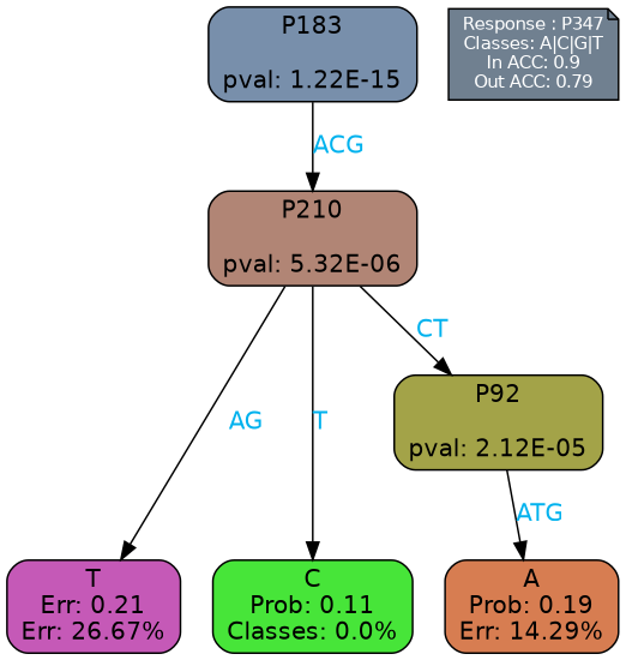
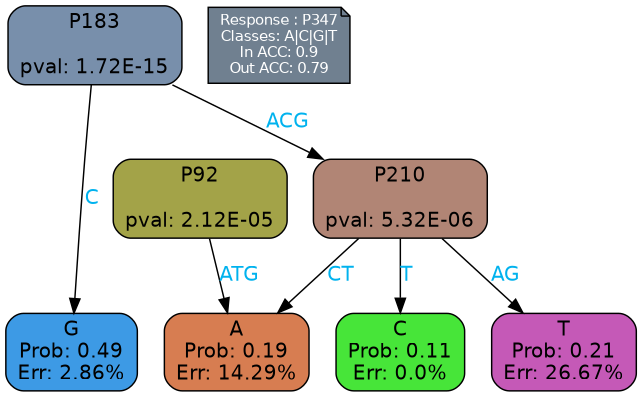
  digraph {
    ranksep=equally
    splines=polylines
    node [color=black fontname=helvetica shape=box style="filled, rounded"]
    edge [fontcolor=deepskyblue2 fontname=helvetica]
-   n1 [fillcolor="#c559b7" label="T\nErr: 0.21\nErr: 26.67%"]
+   n1 [fillcolor="#c559b7" label="T\nProb: 0.21\nErr: 26.67%"]
    n2 [fillcolor="#d77d51" label="A\nProb: 0.19\nErr: 14.29%"]
-   n3 [fillcolor="#47e539" label="C\nProb: 0.11\nClasses: 0.0%"]
+   n3 [fillcolor="#47e539" label="C\nProb: 0.11\nErr: 0.0%"]
+   n4 [fillcolor="#3d9ae5" label="G\nProb: 0.49\nErr: 2.86%"]
    n5 [align=left fillcolor=slategray fontcolor=white fontsize=10 label="Response : P347\nClasses: A|C|G|T\nIn ACC: 0.9\nOut ACC: 0.79\n" shape=note style=filled]
-   n6 [fillcolor="#788fab" label="P183\n\npval: 1.22E-15"]
+   n6 [fillcolor="#788fab" label="P183\n\npval: 1.72E-15"]
    n7 [fillcolor="#b18575" label="P210\n\npval: 5.32E-06"]
    n8 [fillcolor="#a3a348" label="P92\n\npval: 2.12E-05"]
    subgraph sub_1 {
      rank=same
      n1
      n2
      n3
+     n4
    }
    subgraph sub_2 {
      rank=same
      n5
      n6
    }
+   n6 -> n4 [label=C]
    n6 -> n7 [label=ACG]
    n7 -> n1 [label=AG]
    n7 -> n3 [label=T]
-   n7 -> n8 [label=CT]
+   n7 -> n2 [label=CT]
    n8 -> n2 [label=ATG]
  }
